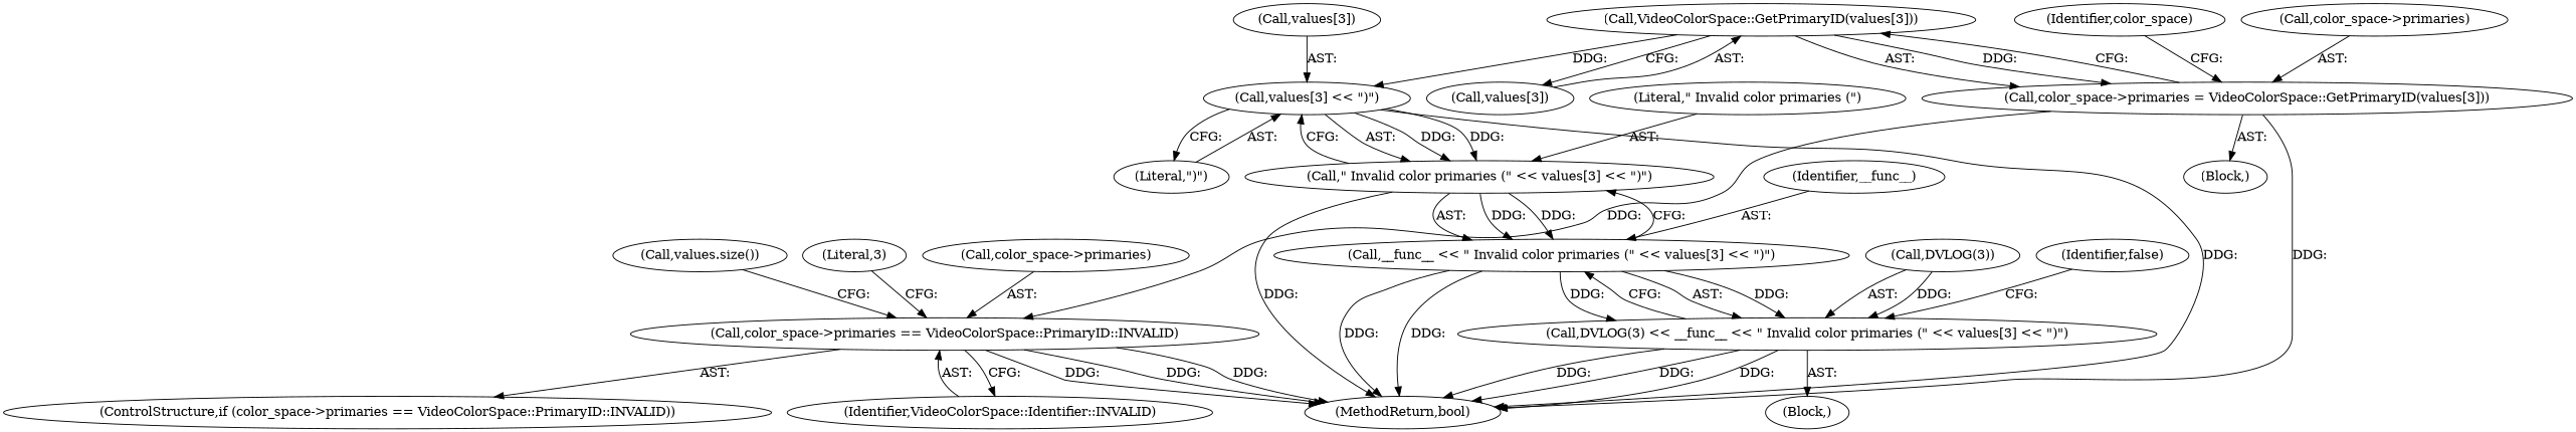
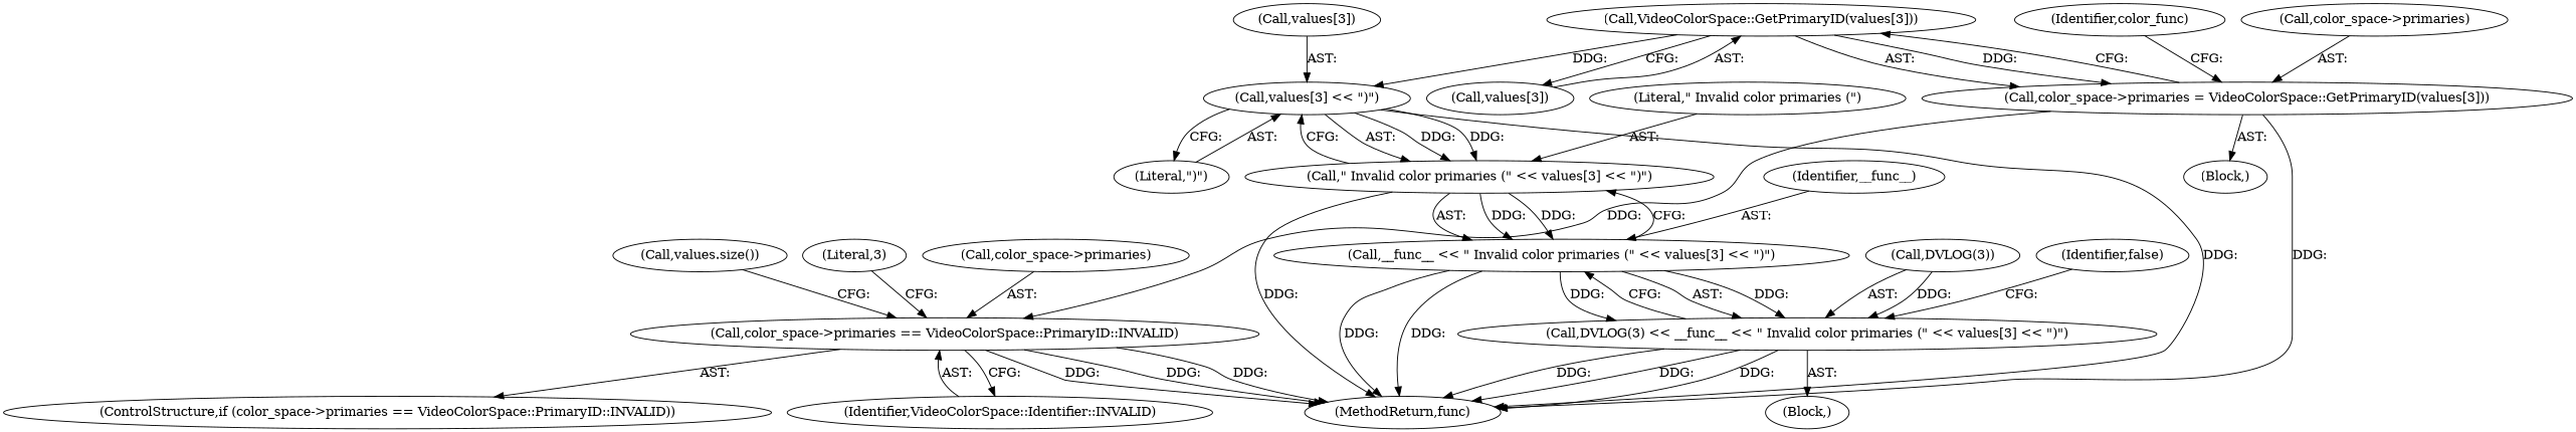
  digraph {
    n1 [label="(Call,VideoColorSpace::GetPrimaryID(values[3]))"]
    n2 [label="(Call,color_space->primaries = VideoColorSpace::GetPrimaryID(values[3]))"]
    n3 [label="(Call,values[3] << \")\")"]
    n4 [label="(Call,values[3])"]
-   n5 [label="(MethodReturn,bool)"]
+   n5 [label="(MethodReturn,func)"]
    n6 [label="(Call,color_space->primaries == VideoColorSpace::PrimaryID::INVALID)"]
    n7 [label="(Block,)"]
    n8 [label="(Call,\" Invalid color primaries (\" << values[3] << \")\")"]
    n9 [label="(Literal,\")\")"]
    n10 [label="(ControlStructure,if (color_space->primaries == VideoColorSpace::PrimaryID::INVALID))"]
    n11 [label="(Identifier,VideoColorSpace::Identifier::INVALID)"]
    n12 [label="(Call,__func__ << \" Invalid color primaries (\" << values[3] << \")\")"]
    n13 [label="(Call,DVLOG(3) << __func__ << \" Invalid color primaries (\" << values[3] << \")\")"]
    n14 [label="(Block,)"]
    n15 [label="(Call,color_space->primaries)"]
    n16 [label="(Call,color_space->primaries)"]
    n17 [label="(Call,DVLOG(3))"]
    n18 [label="(Identifier,__func__)"]
    n19 [label="(Identifier,false)"]
    n20 [label="(Literal,\" Invalid color primaries (\")"]
    n21 [label="(Call,values.size())"]
-   n22 [label="(Identifier,color_space)"]
+   n22 [label="(Identifier,color_func)"]
    n23 [label="(Literal,3)"]
    n24 [label="(Call,values[3])"]
    n1 -> n2 [label="AST: "]
    n1 -> n2 [label="DDG: "]
    n1 -> n3 [label="DDG: "]
    n1 -> n4 [label="CFG: "]
    n2 -> n1 [label="CFG: "]
    n2 -> n5 [label="DDG: "]
    n2 -> n6 [label="DDG: "]
    n2 -> n7 [label="AST: "]
    n3 -> n5 [label="DDG: "]
    n3 -> n8 [label="AST: "]
    n3 -> n8 [label="DDG: "]
    n3 -> n8 [label="DDG: "]
    n3 -> n9 [label="CFG: "]
    n4 -> n1 [label="AST: "]
    n6 -> n5 [label="DDG: "]
    n6 -> n5 [label="DDG: "]
    n6 -> n5 [label="DDG: "]
    n6 -> n10 [label="AST: "]
    n6 -> n11 [label="CFG: "]
    n8 -> n3 [label="CFG: "]
    n8 -> n5 [label="DDG: "]
    n8 -> n12 [label="AST: "]
    n8 -> n12 [label="DDG: "]
    n8 -> n12 [label="DDG: "]
    n9 -> n3 [label="AST: "]
    n11 -> n6 [label="AST: "]
    n12 -> n5 [label="DDG: "]
    n12 -> n5 [label="DDG: "]
    n12 -> n8 [label="CFG: "]
    n12 -> n13 [label="AST: "]
    n12 -> n13 [label="DDG: "]
    n12 -> n13 [label="DDG: "]
    n13 -> n5 [label="DDG: "]
    n13 -> n5 [label="DDG: "]
    n13 -> n5 [label="DDG: "]
    n13 -> n12 [label="CFG: "]
    n13 -> n14 [label="AST: "]
    n15 -> n2 [label="AST: "]
    n16 -> n6 [label="AST: "]
    n17 -> n13 [label="AST: "]
    n17 -> n13 [label="DDG: "]
    n18 -> n12 [label="AST: "]
    n19 -> n13 [label="CFG: "]
    n20 -> n8 [label="AST: "]
    n21 -> n6 [label="CFG: "]
    n22 -> n2 [label="CFG: "]
    n23 -> n6 [label="CFG: "]
    n24 -> n3 [label="AST: "]
  }
